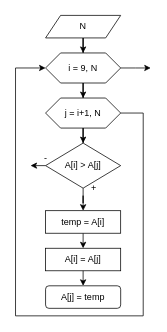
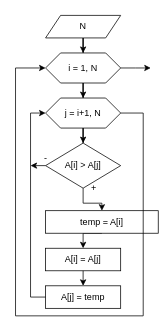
  <mxCell id="0" />
  <mxCell id="1" parent="0" />
  <mxCell id="2" value="" style="edgeStyle=orthogonalEdgeStyle;rounded=0;orthogonalLoop=1;jettySize=auto;html=1;" parent="1" source="3" target="5" edge="1"><mxGeometry relative="1" as="geometry" /></mxCell>
  <mxCell id="3" value="N" style="shape=parallelogram;perimeter=parallelogramPerimeter;whiteSpace=wrap;html=1;fixedSize=1;" parent="1" vertex="1"><mxGeometry x="60" y="20" width="100" height="30" as="geometry" /></mxCell>
  <mxCell id="4" value="" style="edgeStyle=orthogonalEdgeStyle;rounded=0;orthogonalLoop=1;jettySize=auto;html=1;entryX=0.5;entryY=0;entryDx=0;entryDy=0;" parent="1" source="5" target="7" edge="1"><mxGeometry relative="1" as="geometry" /></mxCell>
- <mxCell id="5" value="i = 9, N" style="shape=hexagon;perimeter=hexagonPerimeter2;whiteSpace=wrap;html=1;fixedSize=1;" parent="1" vertex="1"><mxGeometry x="60" y="70" width="100" height="40" as="geometry" /></mxCell>
+ <mxCell id="5" value="i = 1, N" style="shape=hexagon;perimeter=hexagonPerimeter2;whiteSpace=wrap;html=1;fixedSize=1;" parent="1" vertex="1"><mxGeometry x="60" y="70" width="100" height="40" as="geometry" /></mxCell>
  <mxCell id="6" value="" style="edgeStyle=orthogonalEdgeStyle;rounded=0;orthogonalLoop=1;jettySize=auto;html=1;entryX=0.5;entryY=0;entryDx=0;entryDy=0;" parent="1" source="7" target="9" edge="1"><mxGeometry relative="1" as="geometry" /></mxCell>
  <mxCell id="7" value="j = i+1, N" style="shape=hexagon;perimeter=hexagonPerimeter2;whiteSpace=wrap;html=1;fixedSize=1;" parent="1" vertex="1"><mxGeometry x="60" y="130" width="100" height="40" as="geometry" /></mxCell>
  <mxCell id="8" value="" style="edgeStyle=orthogonalEdgeStyle;rounded=0;orthogonalLoop=1;jettySize=auto;html=1;entryX=0.5;entryY=0;entryDx=0;entryDy=0;" parent="1" source="9" target="11" edge="1"><mxGeometry relative="1" as="geometry" /></mxCell>
  <mxCell id="9" value="A[i] &amp;gt; A[j]" style="rhombus;whiteSpace=wrap;html=1;" parent="1" vertex="1"><mxGeometry x="60" y="190" width="100" height="60" as="geometry" /></mxCell>
  <mxCell id="10" value="" style="edgeStyle=orthogonalEdgeStyle;rounded=0;orthogonalLoop=1;jettySize=auto;html=1;exitX=0.5;exitY=1;exitDx=0;exitDy=0;entryX=0.5;entryY=0;entryDx=0;entryDy=0;" parent="1" source="11" target="12" edge="1"><mxGeometry relative="1" as="geometry"><mxPoint x="-10" y="295" as="targetPoint" /></mxGeometry></mxCell>
- <mxCell id="11" value="temp = A[i]" style="rounded=0;whiteSpace=wrap;html=1;" parent="1" vertex="1"><mxGeometry x="60" y="280" width="100" height="30" as="geometry" /></mxCell>
+ <mxCell id="11" value="temp = A[i]" style="rounded=0;whiteSpace=wrap;html=1;" parent="1" vertex="1"><mxGeometry x="60" y="280" width="150" height="30" as="geometry" /></mxCell>
  <mxCell id="12" value="A[i] = A[j]" style="rounded=0;whiteSpace=wrap;html=1;" parent="1" vertex="1"><mxGeometry x="60" y="330" width="100" height="30" as="geometry" /></mxCell>
- <mxCell id="13" value="A[j] = temp" style="whiteSpace=wrap;html=1;rounded=1;" parent="1" vertex="1"><mxGeometry x="60" y="380" width="100" height="30" as="geometry" /></mxCell>
+ <mxCell id="13" value="A[j] = temp" style="rounded=0;whiteSpace=wrap;html=1;" parent="1" vertex="1"><mxGeometry x="60" y="380" width="100" height="30" as="geometry" /></mxCell>
  <mxCell id="14" value="" style="edgeStyle=orthogonalEdgeStyle;rounded=0;orthogonalLoop=1;jettySize=auto;html=1;exitX=0.5;exitY=1;exitDx=0;exitDy=0;entryX=0.5;entryY=0;entryDx=0;entryDy=0;" parent="1" source="12" target="13" edge="1"><mxGeometry relative="1" as="geometry"><mxPoint x="120" y="320" as="sourcePoint" /><mxPoint x="120" y="350" as="targetPoint" /></mxGeometry></mxCell>
+ <mxCell id="15" value="" style="edgeStyle=orthogonalEdgeStyle;rounded=0;orthogonalLoop=1;jettySize=auto;html=1;exitX=0;exitY=0.5;exitDx=0;exitDy=0;entryX=0;entryY=0.5;entryDx=0;entryDy=0;" parent="1" source="13" target="7" edge="1"><mxGeometry relative="1" as="geometry"><mxPoint x="-10" y="400" as="sourcePoint" /><mxPoint x="-10" y="280" as="targetPoint" /></mxGeometry></mxCell>
  <mxCell id="16" value="+" style="text;html=1;align=center;verticalAlign=middle;resizable=0;points=[];autosize=1;strokeColor=none;fillColor=none;" parent="1" vertex="1"><mxGeometry x="114" y="240" width="20" height="20" as="geometry" /></mxCell>
  <mxCell id="17" value="" style="edgeStyle=orthogonalEdgeStyle;rounded=0;orthogonalLoop=1;jettySize=auto;html=1;exitX=1;exitY=0.5;exitDx=0;exitDy=0;entryX=0;entryY=0.5;entryDx=0;entryDy=0;" parent="1" source="7" target="5" edge="1"><mxGeometry relative="1" as="geometry"><mxPoint x="140" y="340" as="sourcePoint" /><mxPoint x="140" y="370" as="targetPoint" /><Array as="points"><mxPoint x="190" y="150" /><mxPoint x="190" y="420" /><mxPoint x="20" y="420" /><mxPoint x="20" y="90" /></Array></mxGeometry></mxCell>
  <mxCell id="18" value="" style="edgeStyle=orthogonalEdgeStyle;rounded=0;orthogonalLoop=1;jettySize=auto;html=1;exitX=1;exitY=0.5;exitDx=0;exitDy=0;" parent="1" source="5" edge="1"><mxGeometry relative="1" as="geometry"><mxPoint x="270" y="180" as="sourcePoint" /><mxPoint x="200" y="90" as="targetPoint" /></mxGeometry></mxCell>
  <mxCell id="19" value="" style="edgeStyle=orthogonalEdgeStyle;rounded=0;orthogonalLoop=1;jettySize=auto;html=1;exitX=0;exitY=0.5;exitDx=0;exitDy=0;" parent="1" source="9" edge="1"><mxGeometry relative="1" as="geometry"><mxPoint x="-60" y="300" as="sourcePoint" /><mxPoint x="40" y="220" as="targetPoint" /><Array as="points"><mxPoint x="60" y="220" /><mxPoint x="60" y="220" /></Array></mxGeometry></mxCell>
  <mxCell id="20" value="-" style="text;html=1;align=center;verticalAlign=middle;resizable=0;points=[];autosize=1;strokeColor=none;fillColor=none;" parent="1" vertex="1"><mxGeometry x="50" y="200" width="20" height="20" as="geometry" /></mxCell>
